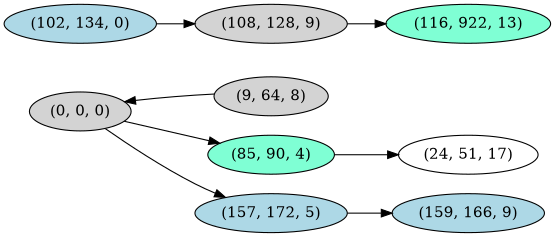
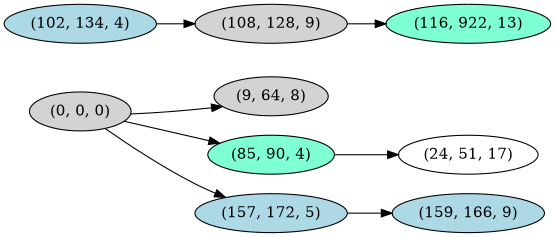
  digraph {
    rankdir=LR
    node [fillcolor=lightgrey style=filled]
    "(0, 0, 0)"
    "(9, 64, 8)"
    "(85, 90, 4)" [fillcolor=aquamarine]
    n4 [fillcolor=lightblue label="(157, 172, 5)"]
    "(24, 51, 17)" [fillcolor=white]
-   "(102, 134, 4)" [fillcolor=lightblue label="(102, 134, 0)"]
+   "(102, 134, 4)" [fillcolor=lightblue]
    "(108, 128, 9)"
    "(159, 166, 9)" [fillcolor=lightblue]
    n9 [fillcolor=aquamarine label="(116, 922, 13)"]
-   "(9, 64, 8)" -> "(0, 0, 0)"
+   "(0, 0, 0)" -> "(9, 64, 8)"
    "(0, 0, 0)" -> "(85, 90, 4)"
    "(0, 0, 0)" -> n4
    "(85, 90, 4)" -> "(24, 51, 17)"
    n4 -> "(159, 166, 9)"
    "(102, 134, 4)" -> "(108, 128, 9)"
    "(108, 128, 9)" -> n9
  }
